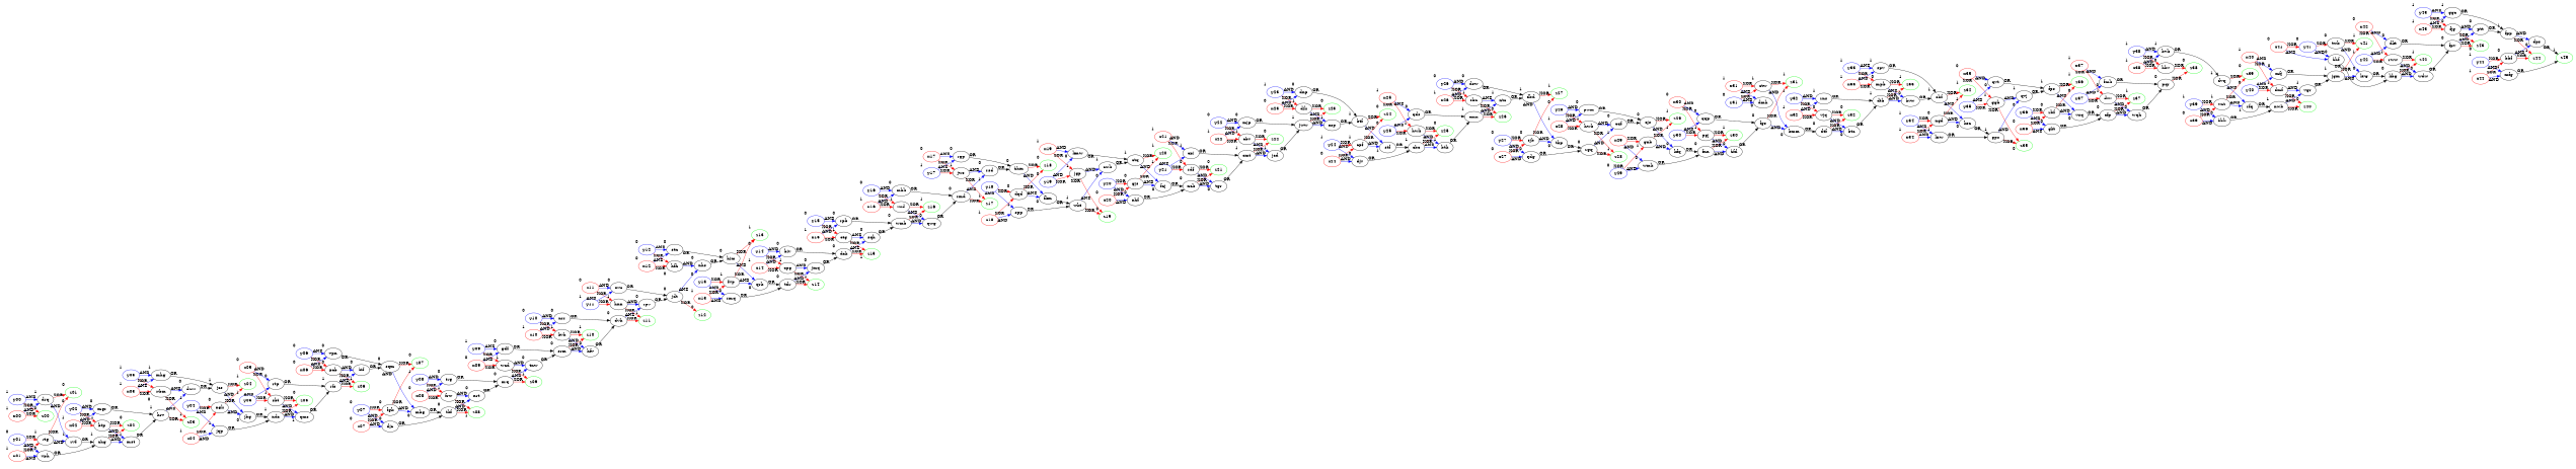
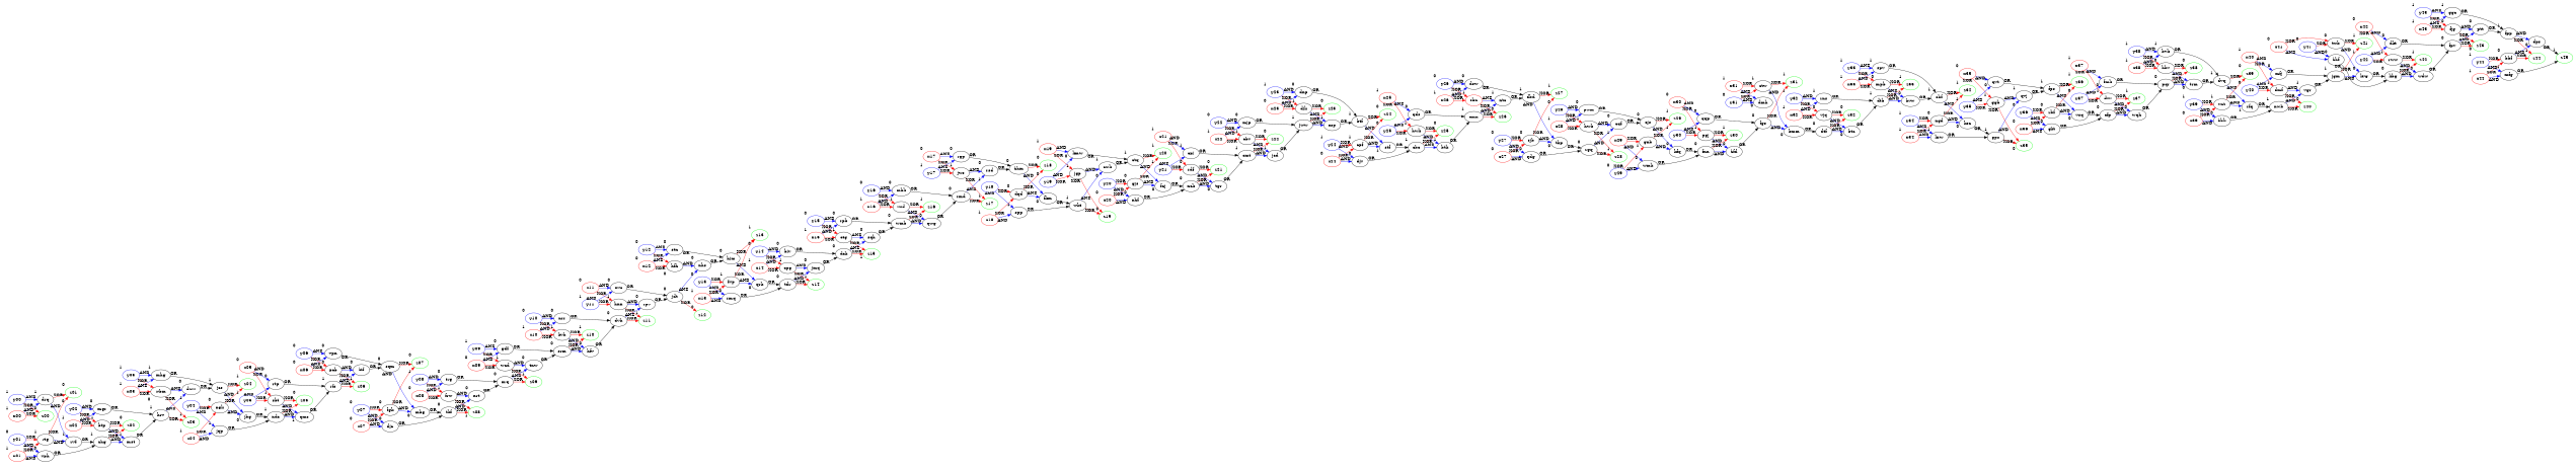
  digraph {
    rankdir=LR
    node [color=black xlabel=0]
    edge [color=blue taillabel=AND]
    x00 [color=red xlabel=1]
    z00 [color=green]
    drq [xlabel=1]
    rvf [xlabel=1]
    z01 [color=green]
    x01 [color=red xlabel=1]
    rtg [xlabel=1]
    vph
    nhg [xlabel=1]
    x02 [color=red xlabel=1]
    btp [xlabel=1]
    mgr
    mst [xlabel=1]
    z02 [color=green]
    hrv [xlabel=1]
    x03 [color=red xlabel=1]
    mhg [xlabel=1]
    wbm
    jcs [xlabel=1]
    z03 [color=green xlabel=1]
    dwv
    x04 [color=red xlabel=1]
    ngk
    jqp [xlabel=1]
    jbg
    z04 [color=green xlabel=1]
    ndc [xlabel=1]
    x05 [color=red]
    sbt [xlabel=1]
    rtp
    qms [xlabel=1]
    z05 [color=green]
    rfs [xlabel=1]
    x06 [color=red]
    pcb
    vpn
    z06 [color=green xlabel=1]
    ktf
    sqm
    x07 [color=red]
    djc
    fgk
    tkf
    z07 [color=green]
    mbg
    x08 [color=red]
    trg
    frw [xlabel=1]
    nrq
    z08 [color=green xlabel=1]
    nrt
    x09 [color=red]
    gdf
    wcd [xlabel=1]
    srm
    z09 [color=green xlabel=1]
    tnw
    x10 [color=red xlabel=1]
    nrr
    kvh [xlabel=1]
    dvh
    hfv
    z10 [color=green xlabel=1]
    x11 [color=red]
    hnn [xlabel=1]
    nvc
    z11 [color=green xlabel=1]
    rpv
    jdt
    x12 [color=red]
    stn
    hfh
    hjm
    nhs
    x13 [color=red xlabel=1]
    fvp [xlabel=1]
    rmq
    qrk
    z13 [color=green xlabel=1]
    tdr
    x14 [color=red xlabel=1]
    bjv
    cpg [xlabel=1]
    dck
    z14 [color=green xlabel=1]
    jmq
    x15 [color=red xlabel=1]
    rpb
    ctg [xlabel=1]
    wmb
    z15 [color=green xlabel=1]
    sqh
    x16 [color=red xlabel=1]
    vsd [xlabel=1]
    mbk
    qwg
    z16 [color=green xlabel=1]
    rmd
    x17 [color=red]
    jws [xlabel=1]
    rgp
    z17 [color=green xlabel=1]
    rsd
    hhm
    x18 [color=red xlabel=1]
    dqd
    spp [xlabel=1]
    fkm
    z18 [color=green]
    wkt [xlabel=1]
    x19 [color=red xlabel=1]
    kmw
    jgp [xlabel=1]
    ctq [xlabel=1]
    cwk [xlabel=1]
    z19 [color=green]
    x20 [color=red]
    gjs
    nhf
    z20 [color=green xlabel=1]
    fcj
    nck
    x21 [color=red xlabel=1]
    rdf
    cpj [xlabel=1]
    tgr
    z21 [color=green]
    cmt [xlabel=1]
    x22 [color=red xlabel=1]
    mjp
    cbv [xlabel=1]
    jww [xlabel=1]
    jcd [xlabel=1]
    z22 [color=green]
    x23 [color=red]
    djk [xlabel=1]
    dnp
    nsp [xlabel=1]
    z23 [color=green]
    btf [xlabel=1]
    x24 [color=red]
    djv
    cpf [xlabel=1]
    cbc [xlabel=1]
    stf [xlabel=1]
    z24 [color=green]
    x25 [color=red xlabel=1]
    qds
    hwk [xlabel=1]
    cmn [xlabel=1]
    btk [xlabel=1]
    z25 [color=green]
    x26 [color=red xlabel=1]
-   sbn [xlabel=1]
+   sbn [color=red xlabel=1]
    dsw
    z26 [color=green]
    ntc [xlabel=1]
    dbd [xlabel=1]
    x27 [color=red]
    sjb
    qdg
    z27 [color=green xlabel=1]
    thp
    rgq
    x28 [color=red xlabel=1]
    pwm
    hwb [xlabel=1]
    cjs
    z28 [color=green xlabel=1]
    cqf
    x29 [color=red xlabel=1]
    wmk
    gnb [xlabel=1]
    fnn
    z29 [color=green xlabel=1]
    kfq
    x30 [color=red]
    pgj [xlabel=1]
    qqp
    z30 [color=green xlabel=1]
    hfd
    fgs
    x31 [color=red xlabel=1]
    dmh
    ctw [xlabel=1]
    z31 [color=green xlabel=1]
    bmm
    x32 [color=red xlabel=1]
    rns [xlabel=1]
    vjq
    dtb [xlabel=1]
    z32 [color=green]
    btc
    x33 [color=red xlabel=1]
    spv [xlabel=1]
    mpb
    sbf [xlabel=1]
    hvw
    z33 [color=green xlabel=1]
    x34 [color=red xlabel=1]
    krw [xlabel=1]
    ngd
    gps [xlabel=1]
    ksc
    z34 [color=green xlabel=1]
    x35 [color=red]
    qvt
    ggb [xlabel=1]
    fps [xlabel=1]
    qvj [xlabel=1]
    z35 [color=green]
    x36 [color=red]
    rbf
    gkt
    z36 [color=green xlabel=1]
    vsq
    cfp
    x37 [color=red xlabel=1]
    fmk
    dvv [xlabel=1]
    pqr
    wqh
    z37 [color=green xlabel=1]
    x38 [color=red xlabel=1]
    hhv
    bvk [xlabel=1]
+   trm
    z38 [color=green]
    dvq [xlabel=1]
    x39 [color=red]
    vnt [xlabel=1]
    bbk
    rfq [xlabel=1]
    z39 [color=green]
    nwb [xlabel=1]
    x40 [color=red xlabel=1]
    dmf [xlabel=1]
    mfj
    vgr [xlabel=1]
    z40 [color=green]
    jgm [xlabel=1]
    x41 [color=red]
    hhf
    twb
    kbg
    z41 [color=green xlabel=1]
    kvg
    x42 [color=red]
    dkt
    rww [xlabel=1]
    fpv
    wdw
    z42 [color=green xlabel=1]
    x43 [color=red xlabel=1]
    fjg
    ggc [xlabel=1]
    z43 [color=green]
    ptt
    fpp [xlabel=1]
    x44 [color=red xlabel=1]
    bbf
    mfg [xlabel=1]
    z44 [color=green xlabel=1]
    dps
    z45 [color=green xlabel=1]
    y00 [color=blue xlabel=1]
    y01 [color=blue]
    y02 [color=blue]
    y03 [color=blue xlabel=1]
    y04 [color=blue xlabel=1]
    y05 [color=blue xlabel=1]
    y06 [color=blue]
    y07 [color=blue]
    y08 [color=blue xlabel=1]
    y09 [color=blue xlabel=1]
    y10 [color=blue]
    y11 [color=blue xlabel=1]
    y12 [color=blue]
    y13 [color=blue]
    y14 [color=blue]
    y15 [color=blue]
    y16 [color=blue]
    y17 [color=blue xlabel=1]
    y18 [color=blue xlabel=1]
    y19 [color=blue]
    y20 [color=blue]
    y21 [color=blue xlabel=1]
    y22 [color=blue]
    y23 [color=blue xlabel=1]
    y24 [color=blue xlabel=1]
    y25 [color=blue]
    y26 [color=blue]
    y27 [color=blue]
    y28 [color=blue]
    y29 [color=blue]
    y30 [color=blue xlabel=1]
    y31 [color=blue]
    y32 [color=blue xlabel=1]
    y33 [color=blue xlabel=1]
    y34 [color=blue xlabel=1]
    y35 [color=blue xlabel=1]
    y36 [color=blue]
    y37 [color=blue]
    y38 [color=blue xlabel=1]
    y39 [color=blue xlabel=1]
    y40 [color=blue]
    y41 [color=blue]
    y42 [color=blue xlabel=1]
    y43 [color=blue xlabel=1]
    y44 [color=blue xlabel=1]
    dtf
    z12 [color=green]
    x00 -> z00 [color=red taillabel=XOR]
    x00 -> drq
    drq -> rvf
    drq -> z01 [color=red taillabel=XOR]
    rvf -> nhg [color=black taillabel=OR]
    x01 -> rtg [color=red taillabel=XOR]
    x01 -> vph
    rtg -> rvf
    rtg -> z01 [color=red taillabel=XOR]
    vph -> nhg [color=black taillabel=OR]
    nhg -> mst
    nhg -> z02 [color=red taillabel=XOR]
    x02 -> btp [color=red taillabel=XOR]
    x02 -> mgr
    btp -> mst
    btp -> z02 [color=red taillabel=XOR]
    mgr -> hrv [color=black taillabel=OR]
    mst -> hrv [color=black taillabel=OR]
    hrv -> z03 [color=red taillabel=XOR]
    hrv -> dwv
    x03 -> mhg
    x03 -> wbm [color=red taillabel=XOR]
    mhg -> jcs [color=black taillabel=OR]
    wbm -> z03 [color=red taillabel=XOR]
    wbm -> dwv
    jcs -> jbg
    jcs -> z04 [color=red taillabel=XOR]
    dwv -> jcs [color=black taillabel=OR]
    x04 -> ngk [color=red taillabel=XOR]
    x04 -> jqp
    ngk -> jbg
    ngk -> z04 [color=red taillabel=XOR]
    jqp -> ndc [color=black taillabel=OR]
    jbg -> ndc [color=black taillabel=OR]
    ndc -> qms
    ndc -> z05 [color=red taillabel=XOR]
    x05 -> sbt [color=red taillabel=XOR]
    x05 -> rtp
    sbt -> qms
    sbt -> z05 [color=red taillabel=XOR]
    rtp -> rfs [color=black taillabel=OR]
    qms -> rfs [color=black taillabel=OR]
    rfs -> z06 [color=red taillabel=XOR]
    rfs -> ktf
    x06 -> pcb [color=red taillabel=XOR]
    x06 -> vpn
    pcb -> z06 [color=red taillabel=XOR]
    pcb -> ktf
    vpn -> sqm [color=black taillabel=OR]
    ktf -> sqm [color=black taillabel=OR]
    sqm -> z07 [color=red taillabel=XOR]
    sqm -> mbg
    x07 -> djc
    x07 -> fgk [color=red taillabel=XOR]
    djc -> tkf [color=black taillabel=OR]
    fgk -> z07 [color=red taillabel=XOR]
    fgk -> mbg
    tkf -> z08 [color=red taillabel=XOR]
    tkf -> nrt
    mbg -> tkf [color=black taillabel=OR]
    x08 -> trg
    x08 -> frw [color=red taillabel=XOR]
    trg -> nrq [color=black taillabel=OR]
    frw -> z08 [color=red taillabel=XOR]
    frw -> nrt
    nrq -> z09 [color=red taillabel=XOR]
    nrq -> tnw
    nrt -> nrq [color=black taillabel=OR]
    x09 -> gdf
    x09 -> wcd [color=red taillabel=XOR]
    gdf -> srm [color=black taillabel=OR]
    wcd -> z09 [color=red taillabel=XOR]
    wcd -> tnw
    srm -> hfv
    srm -> z10 [color=red taillabel=XOR]
    tnw -> srm [color=black taillabel=OR]
    x10 -> nrr
    x10 -> kvh [color=red taillabel=XOR]
    nrr -> dvh [color=black taillabel=OR]
    kvh -> hfv
    kvh -> z10 [color=red taillabel=XOR]
    dvh -> z11 [color=red taillabel=XOR]
    dvh -> rpv
    hfv -> dvh [color=black taillabel=OR]
    x11 -> hnn [color=red taillabel=XOR]
    x11 -> nvc
    hnn -> z11 [color=red taillabel=XOR]
    hnn -> rpv
    nvc -> jdt [color=black taillabel=OR]
    rpv -> jdt [color=black taillabel=OR]
    jdt -> nhs
    jdt -> z12 [color=red taillabel=XOR]
    x12 -> stn
    x12 -> hfh [color=red taillabel=XOR]
    stn -> hjm [color=black taillabel=OR]
    hfh -> nhs
    hjm -> qrk
    hjm -> z13 [color=red taillabel=XOR]
    nhs -> hjm [color=black taillabel=OR]
    x13 -> fvp [color=red taillabel=XOR]
    x13 -> rmq
    fvp -> qrk
    fvp -> z13 [color=red taillabel=XOR]
    rmq -> tdr [color=black taillabel=OR]
    qrk -> tdr [color=black taillabel=OR]
    tdr -> z14 [color=red taillabel=XOR]
    tdr -> jmq
    x14 -> bjv
    x14 -> cpg [color=red taillabel=XOR]
    bjv -> dck [color=black taillabel=OR]
    cpg -> z14 [color=red taillabel=XOR]
    cpg -> jmq
    dck -> z15 [color=red taillabel=XOR]
    dck -> sqh
    jmq -> dck [color=black taillabel=OR]
    x15 -> rpb
    x15 -> ctg [color=red taillabel=XOR]
    rpb -> wmb [color=black taillabel=OR]
    ctg -> z15 [color=red taillabel=XOR]
    ctg -> sqh
    wmb -> qwg
    wmb -> z16 [color=red taillabel=XOR]
    sqh -> wmb [color=black taillabel=OR]
    x16 -> vsd [color=red taillabel=XOR]
    x16 -> mbk
    vsd -> qwg
    vsd -> z16 [color=red taillabel=XOR]
    mbk -> rmd [color=black taillabel=OR]
    qwg -> rmd [color=black taillabel=OR]
    rmd -> z17 [color=red taillabel=XOR]
    rmd -> rsd
    x17 -> jws [color=red taillabel=XOR]
    x17 -> rgp
    jws -> z17 [color=red taillabel=XOR]
    jws -> rsd
    rgp -> hhm [color=black taillabel=OR]
    rsd -> hhm [color=black taillabel=OR]
    hhm -> fkm
    hhm -> z18 [color=red taillabel=XOR]
    x18 -> dqd [color=red taillabel=XOR]
    x18 -> spp
    dqd -> fkm
    dqd -> z18 [color=red taillabel=XOR]
    spp -> wkt [color=black taillabel=OR]
    fkm -> wkt [color=black taillabel=OR]
    wkt -> cwk
    wkt -> z19 [color=red taillabel=XOR]
    x19 -> kmw
    x19 -> jgp [color=red taillabel=XOR]
    kmw -> ctq [color=black taillabel=OR]
    jgp -> cwk
    jgp -> z19 [color=red taillabel=XOR]
    ctq -> z20 [color=red taillabel=XOR]
    ctq -> fcj
    cwk -> ctq [color=black taillabel=OR]
    x20 -> gjs [color=red taillabel=XOR]
    x20 -> nhf
    gjs -> z20 [color=red taillabel=XOR]
    gjs -> fcj
    nhf -> nck [color=black taillabel=OR]
    fcj -> nck [color=black taillabel=OR]
    nck -> tgr
    nck -> z21 [color=red taillabel=XOR]
    x21 -> rdf [color=red taillabel=XOR]
    x21 -> cpj
    rdf -> tgr
    rdf -> z21 [color=red taillabel=XOR]
    cpj -> cmt [color=black taillabel=OR]
    tgr -> cmt [color=black taillabel=OR]
    cmt -> jcd
    cmt -> z22 [color=red taillabel=XOR]
    x22 -> mjp
    x22 -> cbv [color=red taillabel=XOR]
    mjp -> jww [color=black taillabel=OR]
    cbv -> jcd
    cbv -> z22 [color=red taillabel=XOR]
    jww -> nsp
    jww -> z23 [color=red taillabel=XOR]
    jcd -> jww [color=black taillabel=OR]
    x23 -> djk [color=red taillabel=XOR]
    x23 -> dnp
    djk -> nsp
    djk -> z23 [color=red taillabel=XOR]
    dnp -> btf [color=black taillabel=OR]
    nsp -> btf [color=black taillabel=OR]
    btf -> stf
    btf -> z24 [color=red taillabel=XOR]
    x24 -> djv
    x24 -> cpf [color=red taillabel=XOR]
    djv -> cbc [color=black taillabel=OR]
    cpf -> stf
    cpf -> z24 [color=red taillabel=XOR]
    cbc -> btk
    cbc -> z25 [color=red taillabel=XOR]
    stf -> cbc [color=black taillabel=OR]
    x25 -> qds
    x25 -> hwk [color=red taillabel=XOR]
    qds -> cmn [color=black taillabel=OR]
    hwk -> btk
    hwk -> z25 [color=red taillabel=XOR]
    cmn -> z26 [color=red taillabel=XOR]
    cmn -> ntc
    btk -> cmn [color=black taillabel=OR]
    x26 -> sbn [color=red taillabel=XOR]
    x26 -> dsw
    sbn -> z26 [color=red taillabel=XOR]
    sbn -> ntc
    dsw -> dbd [color=black taillabel=OR]
    ntc -> dbd [color=black taillabel=OR]
    dbd -> z27 [color=red taillabel=XOR]
    dbd -> thp
    x27 -> sjb [color=red taillabel=XOR]
    x27 -> qdg
    sjb -> z27 [color=red taillabel=XOR]
    sjb -> thp
    qdg -> rgq [color=black taillabel=OR]
    thp -> rgq [color=black taillabel=OR]
    rgq -> z28 [color=red taillabel=XOR]
    rgq -> cqf
    x28 -> pwm
    x28 -> hwb [color=red taillabel=XOR]
    pwm -> cjs [color=black taillabel=OR]
    hwb -> z28 [color=red taillabel=XOR]
    hwb -> cqf
    cjs -> z29 [color=red taillabel=XOR]
    cjs -> kfq
    cqf -> cjs [color=black taillabel=OR]
    x29 -> wmk
    x29 -> gnb [color=red taillabel=XOR]
    wmk -> fnn [color=black taillabel=OR]
    gnb -> z29 [color=red taillabel=XOR]
    gnb -> kfq
    fnn -> z30 [color=red taillabel=XOR]
    fnn -> hfd
    kfq -> fnn [color=black taillabel=OR]
    x30 -> pgj [color=red taillabel=XOR]
    x30 -> qqp
    pgj -> z30 [color=red taillabel=XOR]
    pgj -> hfd
    qqp -> fgs [color=black taillabel=OR]
    hfd -> fgs [color=black taillabel=OR]
    fgs -> z31 [color=red taillabel=XOR]
    fgs -> bmm
    x31 -> dmh
    x31 -> ctw [color=red taillabel=XOR]
    ctw -> z31 [color=red taillabel=XOR]
    ctw -> bmm
    bmm -> dtf [color=black taillabel=OR]
    x32 -> rns
    x32 -> vjq [color=red taillabel=XOR]
    rns -> dtb [color=black taillabel=OR]
    vjq -> z32 [color=red taillabel=XOR]
    vjq -> btc
    dtb -> hvw
    dtb -> z33 [color=red taillabel=XOR]
    btc -> dtb [color=black taillabel=OR]
    x33 -> spv
    x33 -> mpb [color=red taillabel=XOR]
    spv -> sbf [color=black taillabel=OR]
    mpb -> hvw
    mpb -> z33 [color=red taillabel=XOR]
    sbf -> ksc
    sbf -> z34 [color=red taillabel=XOR]
    hvw -> sbf [color=black taillabel=OR]
    x34 -> krw
    x34 -> ngd [color=red taillabel=XOR]
    krw -> gps [color=black taillabel=OR]
    ngd -> ksc
    ngd -> z34 [color=red taillabel=XOR]
    gps -> qvj
    gps -> z35 [color=red taillabel=XOR]
    ksc -> gps [color=black taillabel=OR]
    x35 -> qvt
    x35 -> ggb [color=red taillabel=XOR]
    qvt -> fps [color=black taillabel=OR]
    ggb -> qvj
    ggb -> z35 [color=red taillabel=XOR]
    fps -> z36 [color=red taillabel=XOR]
    fps -> vsq
    qvj -> fps [color=black taillabel=OR]
    x36 -> rbf [color=red taillabel=XOR]
    x36 -> gkt
    rbf -> z36 [color=red taillabel=XOR]
    rbf -> vsq
    gkt -> cfp [color=black taillabel=OR]
    vsq -> cfp [color=black taillabel=OR]
    cfp -> wqh
    cfp -> z37 [color=red taillabel=XOR]
    x37 -> fmk
    x37 -> dvv [color=red taillabel=XOR]
    fmk -> pqr [color=black taillabel=OR]
    dvv -> wqh
    dvv -> z37 [color=red taillabel=XOR]
+   pqr -> trm
    pqr -> z38 [color=red taillabel=XOR]
    wqh -> pqr [color=black taillabel=OR]
    x38 -> hhv [color=red taillabel=XOR]
    x38 -> bvk
+   hhv -> trm
    hhv -> z38 [color=red taillabel=XOR]
    bvk -> dvq [color=black taillabel=OR]
+   trm -> dvq [color=black taillabel=OR]
    dvq -> rfq
    dvq -> z39 [color=red taillabel=XOR]
    x39 -> vnt [color=red taillabel=XOR]
    x39 -> bbk
    vnt -> rfq
    vnt -> z39 [color=red taillabel=XOR]
    bbk -> nwb [color=black taillabel=OR]
    rfq -> nwb [color=black taillabel=OR]
    nwb -> vgr
    nwb -> z40 [color=red taillabel=XOR]
    x40 -> dmf [color=red taillabel=XOR]
    x40 -> mfj
    dmf -> vgr
    dmf -> z40 [color=red taillabel=XOR]
    mfj -> jgm [color=black taillabel=OR]
    vgr -> jgm [color=black taillabel=OR]
    jgm -> z41 [color=red taillabel=XOR]
    jgm -> kvg
    x41 -> hhf
-   x41 -> y41 [color=red taillabel=XOR]
+   x41 -> twb [color=red taillabel=XOR]
    hhf -> kbg [color=black taillabel=OR]
    twb -> z41 [color=red taillabel=XOR]
    twb -> kvg
    kbg -> wdw
    kbg -> z42 [color=red taillabel=XOR]
    kvg -> kbg [color=black taillabel=OR]
    x42 -> dkt
    x42 -> rww [color=red taillabel=XOR]
    dkt -> fpv [color=black taillabel=OR]
    rww -> wdw
    rww -> z42 [color=red taillabel=XOR]
    fpv -> z43 [color=red taillabel=XOR]
    fpv -> ptt
    wdw -> fpv [color=black taillabel=OR]
    x43 -> fjg [color=red taillabel=XOR]
    x43 -> ggc
    fjg -> z43 [color=red taillabel=XOR]
    fjg -> ptt
    ggc -> fpp [color=black taillabel=OR]
    ptt -> fpp [color=black taillabel=OR]
    fpp -> z44 [color=red taillabel=XOR]
    fpp -> dps
    x44 -> bbf [color=red taillabel=XOR]
    x44 -> mfg
    bbf -> z44 [color=red taillabel=XOR]
    bbf -> dps
    mfg -> z45 [color=black taillabel=OR]
    dps -> z45 [color=black taillabel=OR]
    y00 -> z00 [color=red taillabel=XOR]
    y00 -> drq
    y01 -> rtg [color=red taillabel=XOR]
    y01 -> vph
    y02 -> btp [color=red taillabel=XOR]
    y02 -> mgr
    y03 -> mhg
    y03 -> wbm [color=red taillabel=XOR]
    y04 -> ngk [color=red taillabel=XOR]
    y04 -> jqp
    y05 -> sbt [color=red taillabel=XOR]
    y05 -> rtp
    y06 -> pcb [color=red taillabel=XOR]
    y06 -> vpn
    y07 -> djc
    y07 -> fgk [color=red taillabel=XOR]
    y08 -> trg
    y08 -> frw [color=red taillabel=XOR]
    y09 -> gdf
    y09 -> wcd [color=red taillabel=XOR]
    y10 -> nrr
    y10 -> kvh [color=red taillabel=XOR]
    y11 -> hnn [color=red taillabel=XOR]
    y11 -> nvc
    y12 -> stn
    y12 -> hfh [color=red taillabel=XOR]
    y13 -> fvp [color=red taillabel=XOR]
    y13 -> rmq
    y14 -> bjv
    y14 -> cpg [color=red taillabel=XOR]
    y15 -> rpb
    y15 -> ctg [color=red taillabel=XOR]
    y16 -> vsd [color=red taillabel=XOR]
    y16 -> mbk
    y17 -> jws [color=red taillabel=XOR]
    y17 -> rgp
    y18 -> dqd [color=red taillabel=XOR]
    y18 -> spp
    y19 -> kmw
    y19 -> jgp [color=red taillabel=XOR]
    y20 -> gjs [color=red taillabel=XOR]
    y20 -> nhf
    y21 -> rdf [color=red taillabel=XOR]
    y21 -> cpj
    y22 -> mjp
    y22 -> cbv [color=red taillabel=XOR]
    y23 -> djk [color=red taillabel=XOR]
    y23 -> dnp
    y24 -> djv
    y24 -> cpf [color=red taillabel=XOR]
    y25 -> qds
    y25 -> hwk [color=red taillabel=XOR]
    y26 -> sbn [color=red taillabel=XOR]
    y26 -> dsw
    y27 -> sjb [color=red taillabel=XOR]
    y27 -> qdg
    y28 -> pwm
    y28 -> hwb [color=red taillabel=XOR]
    y29 -> wmk
    y29 -> gnb [color=red taillabel=XOR]
    y30 -> pgj [color=red taillabel=XOR]
    y30 -> qqp
    y31 -> dmh
    y31 -> ctw [color=red taillabel=XOR]
    y32 -> rns
    y32 -> vjq [color=red taillabel=XOR]
    y33 -> spv
    y33 -> mpb [color=red taillabel=XOR]
    y34 -> krw
    y34 -> ngd [color=red taillabel=XOR]
    y35 -> qvt
    y35 -> ggb [color=red taillabel=XOR]
    y36 -> rbf [color=red taillabel=XOR]
    y36 -> gkt
    y37 -> fmk
    y37 -> dvv [color=red taillabel=XOR]
    y38 -> hhv [color=red taillabel=XOR]
    y38 -> bvk
    y39 -> vnt [color=red taillabel=XOR]
    y39 -> bbk
    y40 -> dmf [color=red taillabel=XOR]
    y40 -> mfj
    y41 -> hhf
    y41 -> twb [color=red taillabel=XOR]
    y42 -> dkt
    y42 -> rww [color=red taillabel=XOR]
    y43 -> fjg [color=red taillabel=XOR]
    y43 -> ggc
    y44 -> bbf [color=red taillabel=XOR]
    y44 -> mfg
    dtf -> z32 [color=red taillabel=XOR]
    dtf -> btc
  }
